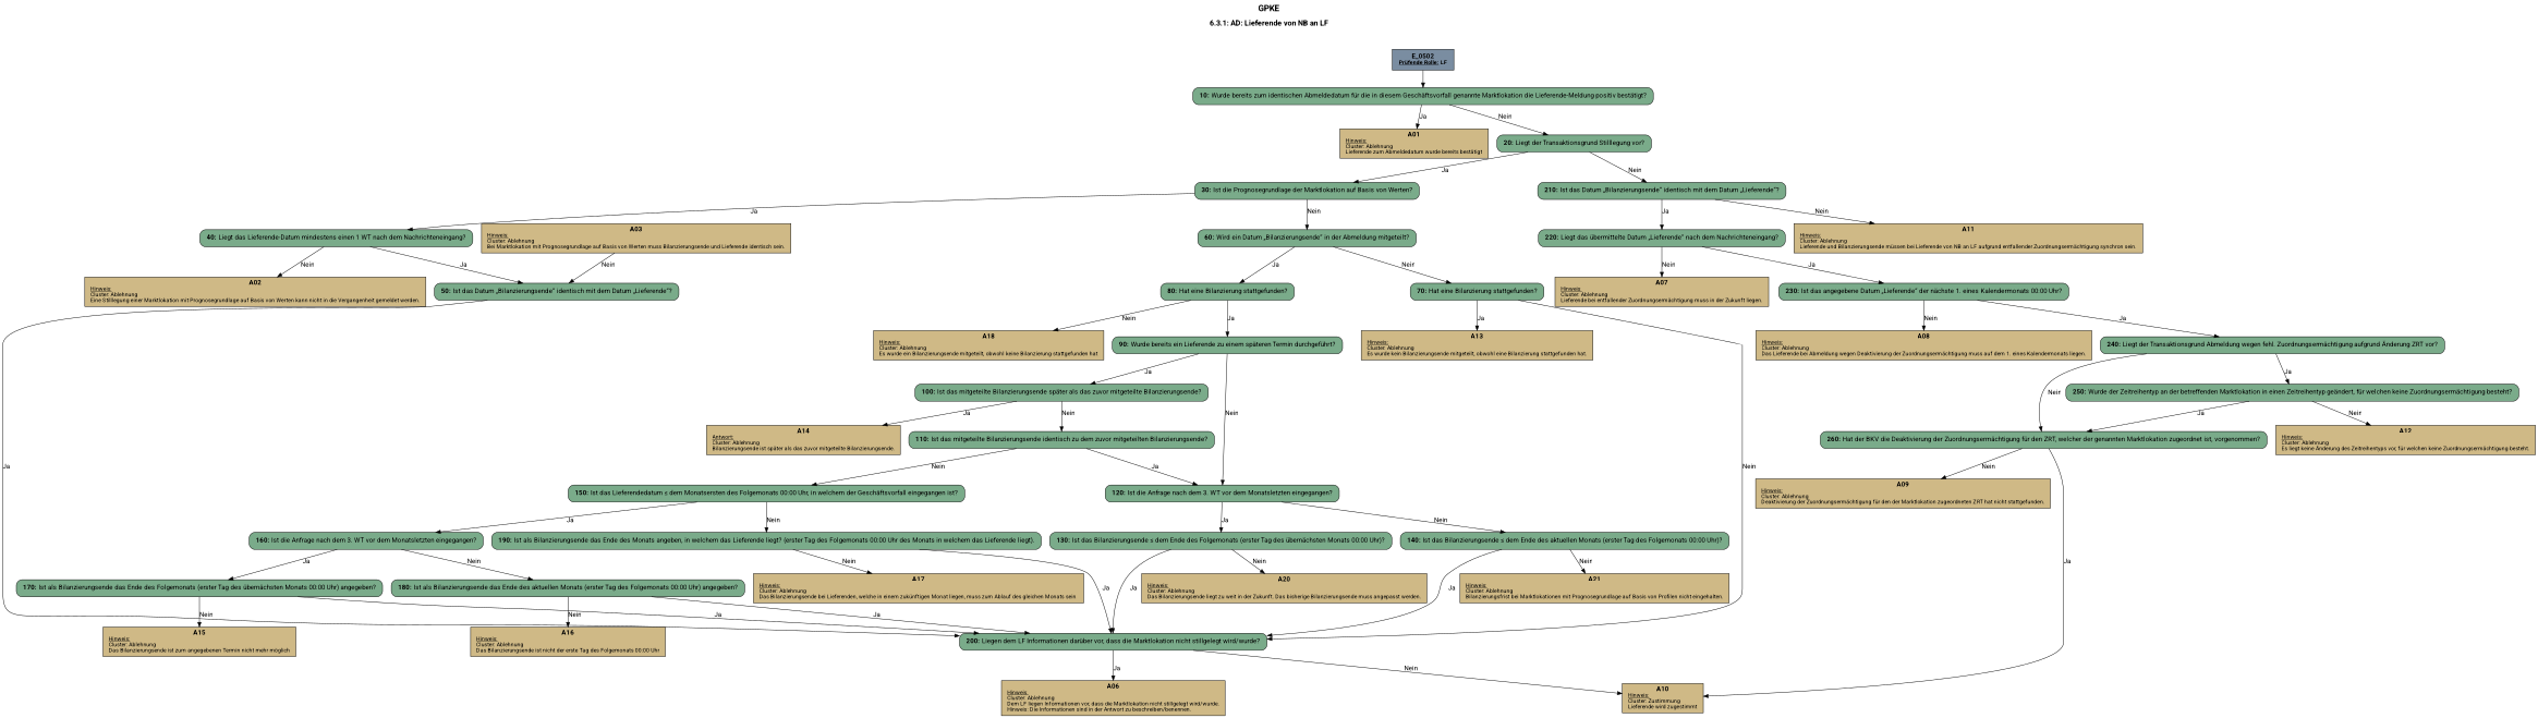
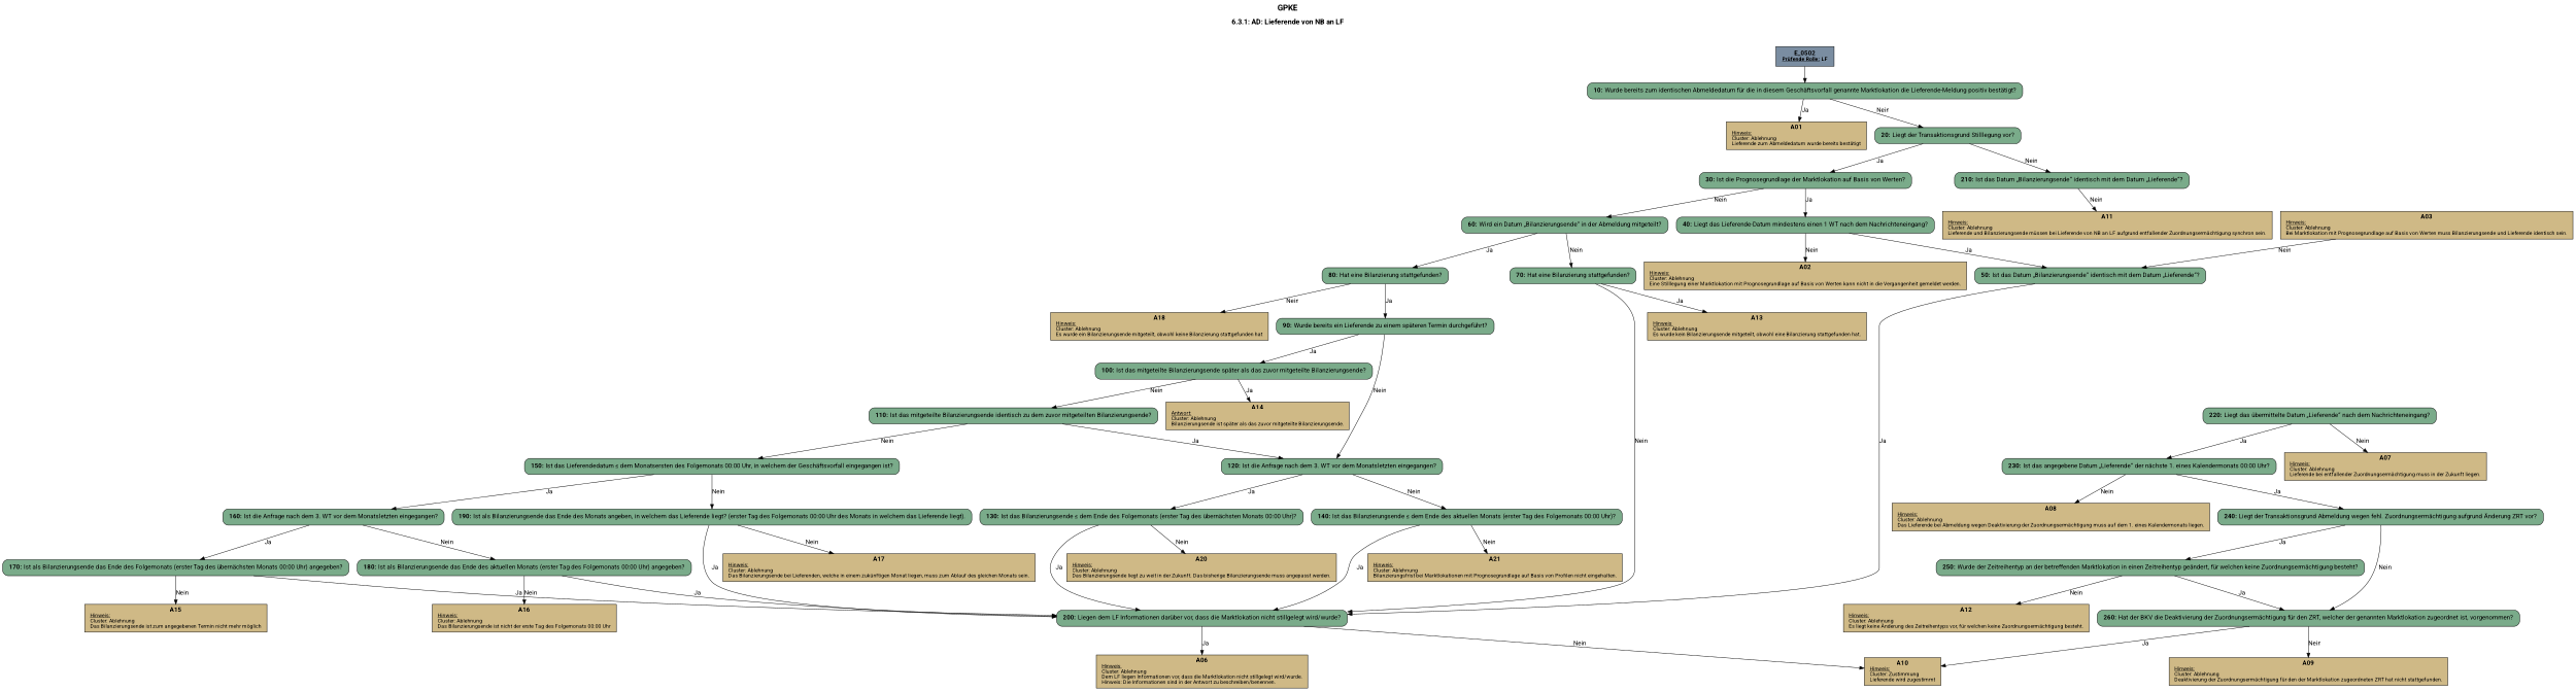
  digraph {
    fontname=Roboto
    label=<<B><FONT POINT-SIZE="18">GPKE</FONT></B><BR/><BR/><B><FONT POINT-SIZE="16">6.3.1: AD: Lieferende von NB an LF</FONT></B><BR/><BR/><BR/><BR/>>
    labelloc=t
    node [fillcolor="#7aab8a" fontname=Roboto margin="0.2,0.12" shape=box style="filled,rounded"]
    edge [fontname=Roboto]
    n1 [fillcolor="#7a8da1" label=<<B>E_0502</B><BR align="center"/><FONT point-size="12"><B><U>Prüfende Rolle:</U> LF</B></FONT><BR align="center"/>> style=filled]
    n2 [label=<<B>10: </B>Wurde bereits zum identischen Abmeldedatum für die in diesem Geschäftsvorfall genannte Marktlokation die Lieferende-Meldung positiv bestätigt?<BR align="left"/>>]
    n3 [fillcolor="#cfb986" label=<<B>A01</B><BR align="center"/><FONT point-size="12"><U>Hinweis:</U><BR align="left"/>Cluster: Ablehnung<BR align="left"/>Lieferende zum Abmeldedatum wurde bereits bestätigt<BR align="left"/></FONT>> margin="0.17,0.08" style=filled]
    n4 [label=<<B>20: </B>Liegt der Transaktionsgrund Stilllegung vor?<BR align="left"/>>]
    n5 [label=<<B>30: </B>Ist die Prognosegrundlage der Marktlokation auf Basis von Werten?<BR align="left"/>>]
    n6 [label=<<B>210: </B>Ist das Datum „Bilanzierungsende“ identisch mit dem Datum „Lieferende“?<BR align="left"/>>]
    n7 [label=<<B>40: </B>Liegt das Lieferende-Datum mindestens einen 1 WT nach dem Nachrichteneingang?<BR align="left"/>>]
    n8 [label=<<B>60: </B>Wird ein Datum „Bilanzierungsende“ in der Abmeldung mitgeteilt?<BR align="left"/>>]
    n9 [fillcolor="#cfb986" label=<<B>A11</B><BR align="center"/><FONT point-size="12"><U>Hinweis:</U><BR align="left"/>Cluster: Ablehnung<BR align="left"/>Lieferende und Bilanzierungsende müssen bei Lieferende von NB an LF aufgrund entfallender Zuordnungsermächtigung synchron sein.<BR align="left"/></FONT>> margin="0.17,0.08" style=filled]
    n10 [label=<<B>220: </B>Liegt das übermittelte Datum „Lieferende“ nach dem Nachrichteneingang?<BR align="left"/>>]
    n11 [fillcolor="#cfb986" label=<<B>A02</B><BR align="center"/><FONT point-size="12"><U>Hinweis:</U><BR align="left"/>Cluster: Ablehnung<BR align="left"/>Eine Stilllegung einer Marktlokation mit Prognosegrundlage auf Basis von Werten kann nicht in die Vergangenheit gemeldet werden.<BR align="left"/></FONT>> margin="0.17,0.08" style=filled]
    n12 [label=<<B>50: </B>Ist das Datum „Bilanzierungsende“ identisch mit dem Datum „Lieferende“?<BR align="left"/>>]
    n13 [label=<<B>70: </B>Hat eine Bilanzierung stattgefunden?<BR align="left"/>>]
    n14 [label=<<B>80: </B>Hat eine Bilanzierung stattgefunden?<BR align="left"/>>]
    n15 [label=<<B>200: </B>Liegen dem LF Informationen darüber vor, dass die Marktlokation nicht stillgelegt wird/wurde?<BR align="left"/>>]
    n16 [fillcolor="#cfb986" label=<<B>A03</B><BR align="center"/><FONT point-size="12"><U>Hinweis:</U><BR align="left"/>Cluster: Ablehnung<BR align="left"/>Bei Marktlokation mit Prognosegrundlage auf Basis von Werten muss Bilanzierungsende und Lieferende identisch sein.<BR align="left"/></FONT>> margin="0.17,0.08" style=filled]
    n17 [fillcolor="#cfb986" label=<<B>A06</B><BR align="center"/><FONT point-size="12"><U>Hinweis:</U><BR align="left"/>Cluster: Ablehnung<BR align="left"/>Dem LF liegen Informationen vor, dass die Marktlokation nicht stillgelegt wird/wurde.<BR align="left"/>Hinweis: Die Informationen sind in der Antwort zu beschreiben/benennen.<BR align="left"/></FONT>> margin="0.17,0.08" style=filled]
    n18 [fillcolor="#cfb986" label=<<B>A10</B><BR align="center"/><FONT point-size="12"><U>Hinweis:</U><BR align="left"/>Cluster: Zustimmung<BR align="left"/>Lieferende wird zugestimmt<BR align="left"/></FONT>> margin="0.17,0.08" style=filled]
    n19 [fillcolor="#cfb986" label=<<B>A13</B><BR align="center"/><FONT point-size="12"><U>Hinweis:</U><BR align="left"/>Cluster: Ablehnung<BR align="left"/>Es wurde kein Bilanzierungsende mitgeteilt, obwohl eine Bilanzierung stattgefunden hat.<BR align="left"/></FONT>> margin="0.17,0.08" style=filled]
    n20 [fillcolor="#cfb986" label=<<B>A18</B><BR align="center"/><FONT point-size="12"><U>Hinweis:</U><BR align="left"/>Cluster: Ablehnung<BR align="left"/>Es wurde ein Bilanzierungsende mitgeteilt, obwohl keine Bilanzierung stattgefunden hat<BR align="left"/></FONT>> margin="0.17,0.08" style=filled]
    n21 [label=<<B>90: </B>Wurde bereits ein Lieferende zu einem späteren Termin durchgeführt?<BR align="left"/>>]
    n22 [label=<<B>100: </B>Ist das mitgeteilte Bilanzierungsende später als das zuvor mitgeteilte Bilanzierungsende?<BR align="left"/>>]
    n23 [label=<<B>120: </B>Ist die Anfrage nach dem 3. WT vor dem Monatsletzten eingegangen?<BR align="left"/>>]
    n24 [fillcolor="#cfb986" label=<<B>A14</B><BR align="center"/><FONT point-size="12"><U>Antwort:</U><BR align="left"/>Cluster: Ablehnung<BR align="left"/>Bilanzierungsende ist später als das zuvor mitgeteilte Bilanzierungsende.<BR align="left"/></FONT>> margin="0.17,0.08" style=filled]
    n25 [label=<<B>110: </B>Ist das mitgeteilte Bilanzierungsende identisch zu dem zuvor mitgeteilten Bilanzierungsende?<BR align="left"/>>]
    n26 [label=<<B>130: </B>Ist das Bilanzierungsende ≤ dem Ende des Folgemonats (erster Tag des übernächsten Monats 00:00 Uhr)?<BR align="left"/>>]
    n27 [label=<<B>140: </B>Ist das Bilanzierungsende ≤ dem Ende des aktuellen Monats (erster Tag des Folgemonats 00:00 Uhr)?<BR align="left"/>>]
    n28 [label=<<B>150: </B>Ist das Lieferendedatum ≤ dem Monatsersten des Folgemonats 00:00 Uhr, in welchem der Geschäftsvorfall eingegangen ist?<BR align="left"/>>]
    n29 [label=<<B>160: </B>Ist die Anfrage nach dem 3. WT vor dem Monatsletzten eingegangen?<BR align="left"/>>]
    n30 [label=<<B>190: </B>Ist als Bilanzierungsende das Ende des Monats angeben, in welchem das Lieferende liegt? (erster Tag des Folgemonats 00:00 Uhr des Monats in welchem das Lieferende liegt).<BR align="left"/>>]
    n31 [fillcolor="#cfb986" label=<<B>A20</B><BR align="center"/><FONT point-size="12"><U>Hinweis:</U><BR align="left"/>Cluster: Ablehnung<BR align="left"/>Das Bilanzierungsende liegt zu weit in der Zukunft. Das bisherige Bilanzierungsende muss angepasst werden.<BR align="left"/></FONT>> margin="0.17,0.08" style=filled]
    n32 [fillcolor="#cfb986" label=<<B>A21</B><BR align="center"/><FONT point-size="12"><U>Hinweis:</U><BR align="left"/>Cluster: Ablehnung<BR align="left"/>Bilanzierungsfrist bei Marktlokationen mit Prognosegrundlage auf Basis von Profilen nicht eingehalten.<BR align="left"/></FONT>> margin="0.17,0.08" style=filled]
    n33 [label=<<B>170: </B>Ist als Bilanzierungsende das Ende des Folgemonats (erster Tag des übernächsten Monats 00:00 Uhr) angegeben?<BR align="left"/>>]
    n34 [label=<<B>180: </B>Ist als Bilanzierungsende das Ende des aktuellen Monats (erster Tag des Folgemonats 00:00 Uhr) angegeben?<BR align="left"/>>]
    n35 [fillcolor="#cfb986" label=<<B>A17</B><BR align="center"/><FONT point-size="12"><U>Hinweis:</U><BR align="left"/>Cluster: Ablehnung<BR align="left"/>Das Bilanzierungsende bei Lieferenden, welche in einem zukünftigen Monat liegen, muss zum Ablauf des gleichen Monats sein.<BR align="left"/></FONT>> margin="0.17,0.08" style=filled]
    n36 [fillcolor="#cfb986" label=<<B>A15</B><BR align="center"/><FONT point-size="12"><U>Hinweis:</U><BR align="left"/>Cluster: Ablehnung<BR align="left"/>Das Bilanzierungsende ist zum angegebenen Termin nicht mehr möglich<BR align="left"/></FONT>> margin="0.17,0.08" style=filled]
    n37 [fillcolor="#cfb986" label=<<B>A16</B><BR align="center"/><FONT point-size="12"><U>Hinweis:</U><BR align="left"/>Cluster: Ablehnung<BR align="left"/>Das Bilanzierungsende ist nicht der erste Tag des Folgemonats 00:00 Uhr<BR align="left"/></FONT>> margin="0.17,0.08" style=filled]
    n38 [fillcolor="#cfb986" label=<<B>A07</B><BR align="center"/><FONT point-size="12"><U>Hinweis:</U><BR align="left"/>Cluster: Ablehnung<BR align="left"/>Lieferende bei entfallender Zuordnungsermächtigung muss in der Zukunft liegen.<BR align="left"/></FONT>> margin="0.17,0.08" style=filled]
    n39 [label=<<B>230: </B>Ist das angegebene Datum „Lieferende“ der nächste 1. eines Kalendermonats 00:00 Uhr?<BR align="left"/>>]
    n40 [fillcolor="#cfb986" label=<<B>A08</B><BR align="center"/><FONT point-size="12"><U>Hinweis:</U><BR align="left"/>Cluster: Ablehnung<BR align="left"/>Das Lieferende bei Abmeldung wegen Deaktivierung der Zuordnungsermächtigung muss auf dem 1. eines Kalendermonats liegen.<BR align="left"/></FONT>> margin="0.17,0.08" style=filled]
    n41 [label=<<B>240: </B>Liegt der Transaktionsgrund Abmeldung wegen fehl. Zuordnungsermächtigung aufgrund Änderung ZRT vor?<BR align="left"/>>]
    n42 [label=<<B>250: </B>Wurde der Zeitreihentyp an der betreffenden Marktlokation in einen Zeitreihentyp geändert, für welchen keine Zuordnungsermächtigung besteht?<BR align="left"/>>]
    n43 [label=<<B>260: </B>Hat der BKV die Deaktivierung der Zuordnungsermächtigung für den ZRT, welcher der genannten Marktlokation zugeordnet ist, vorgenommen?<BR align="left"/>>]
    n44 [fillcolor="#cfb986" label=<<B>A12</B><BR align="center"/><FONT point-size="12"><U>Hinweis:</U><BR align="left"/>Cluster: Ablehnung<BR align="left"/>Es liegt keine Änderung des Zeitreihentyps vor, für welchen keine Zuordnungsermächtigung besteht.<BR align="left"/></FONT>> margin="0.17,0.08" style=filled]
    n45 [fillcolor="#cfb986" label=<<B>A09</B><BR align="center"/><FONT point-size="12"><U>Hinweis:</U><BR align="left"/>Cluster: Ablehnung<BR align="left"/>Deaktivierung der Zuordnungsermächtigung für den der Marktlokation zugeordneten ZRT hat nicht stattgefunden.<BR align="left"/></FONT>> margin="0.17,0.08" style=filled]
    n1 -> n2
    n2 -> n3 [label=Ja]
    n2 -> n4 [label=Nein]
    n4 -> n5 [label=Ja]
    n4 -> n6 [label=Nein]
    n5 -> n7 [label=Ja]
    n5 -> n8 [label=Nein]
    n6 -> n9 [label=Nein]
-   n6 -> n10 [label=Ja]
    n7 -> n11 [label=Nein]
    n7 -> n12 [label=Ja]
    n8 -> n13 [label=Nein]
    n8 -> n14 [label=Ja]
    n10 -> n38 [label=Nein]
    n10 -> n39 [label=Ja]
    n12 -> n15 [label=Ja]
    n13 -> n15 [label=Nein]
    n13 -> n19 [label=Ja]
    n14 -> n20 [label=Nein]
    n14 -> n21 [label=Ja]
    n15 -> n17 [label=Ja]
    n15 -> n18 [label=Nein]
    n16 -> n12 [label=Nein]
    n21 -> n22 [label=Ja]
    n21 -> n23 [label=Nein]
    n22 -> n24 [label=Ja]
    n22 -> n25 [label=Nein]
    n23 -> n26 [label=Ja]
    n23 -> n27 [label=Nein]
    n25 -> n23 [label=Ja]
    n25 -> n28 [label=Nein]
    n26 -> n15 [label=Ja]
    n26 -> n31 [label=Nein]
    n27 -> n15 [label=Ja]
    n27 -> n32 [label=Nein]
    n28 -> n29 [label=Ja]
    n28 -> n30 [label=Nein]
    n29 -> n33 [label=Ja]
    n29 -> n34 [label=Nein]
    n30 -> n15 [label=Ja]
    n30 -> n35 [label=Nein]
    n33 -> n15 [label=Ja]
    n33 -> n36 [label=Nein]
    n34 -> n15 [label=Ja]
    n34 -> n37 [label=Nein]
    n39 -> n40 [label=Nein]
    n39 -> n41 [label=Ja]
    n41 -> n42 [label=Ja]
    n41 -> n43 [label=Nein]
    n42 -> n43 [label=Ja]
    n42 -> n44 [label=Nein]
    n43 -> n18 [label=Ja]
    n43 -> n45 [label=Nein]
  }
